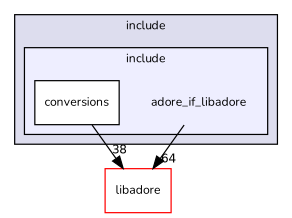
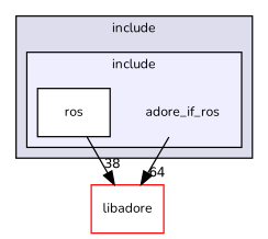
  digraph {
    compound=true
    fontname=Nunito
    node [fontname=Nunito fontsize=10 shape=box fillcolor=white style=filled]
    edge [fontname=Nunito labeldistance=1.5 labelfontname=Helvetica labelfontsize=10]
-   n1 [label=adore_if_libadore shape=plaintext fillcolor="" style=""]
-   n2 [label=conversions]
+   n1 [label=adore_if_ros shape=plaintext fillcolor="" style=""]
+   n2 [label=ros]
    n3 [color=red label=libadore]
    subgraph cluster_1 {
      bgcolor="#ddddee"
      fontsize=10
      label=include
      pencolor=black
      subgraph cluster_2 {
        bgcolor="#eeeeff"
        fontsize=10
        label=include
        pencolor=black
        n1
        n2
      }
    }
    n1 -> n3 [headlabel=64]
    n2 -> n3 [headlabel=38]
  }
